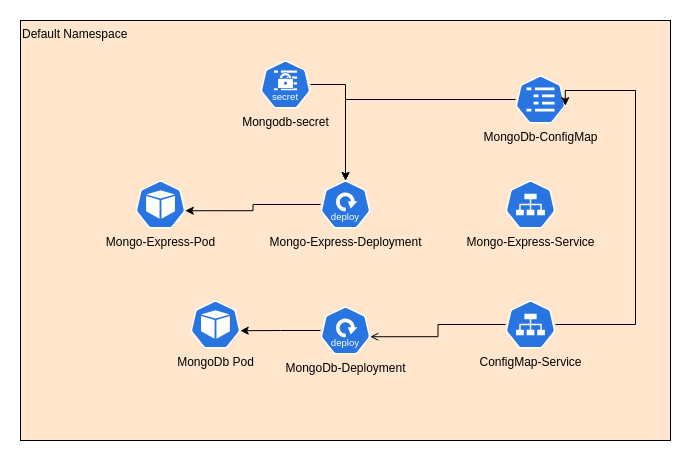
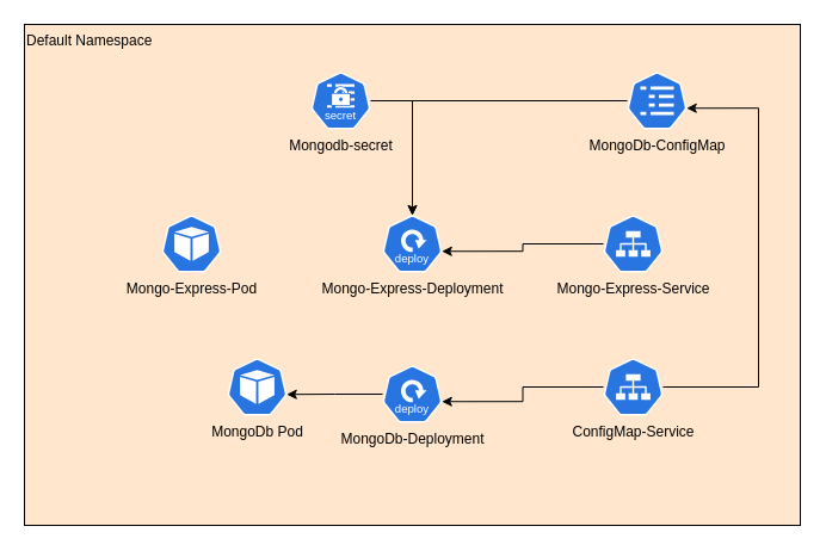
  <mxCell id="0" />
  <mxCell id="1" parent="0" />
  <mxCell id="2" value="&lt;div style=&quot;&quot;&gt;&lt;span style=&quot;background-color: initial;&quot;&gt;Default Namespace&lt;/span&gt;&lt;/div&gt;" style="rounded=0;whiteSpace=wrap;html=1;align=left;horizontal=1;verticalAlign=top;fillColor=#ffe6cc;" vertex="1" parent="1"><mxGeometry x="20" y="20" width="650" height="420" as="geometry" /></mxCell>
  <mxCell id="3" value="MongoDb Pod" style="aspect=fixed;sketch=0;html=1;dashed=0;whitespace=wrap;verticalLabelPosition=bottom;verticalAlign=top;fillColor=#2875E2;strokeColor=#ffffff;points=[[0.005,0.63,0],[0.1,0.2,0],[0.9,0.2,0],[0.5,0,0],[0.995,0.63,0],[0.72,0.99,0],[0.5,1,0],[0.28,0.99,0]];shape=mxgraph.kubernetes.icon2;prIcon=pod" vertex="1" parent="1"><mxGeometry x="190" y="300" width="50" height="48" as="geometry" /></mxCell>
  <mxCell id="4" value="Mongo-Express-Pod" style="aspect=fixed;sketch=0;html=1;dashed=0;whitespace=wrap;verticalLabelPosition=bottom;verticalAlign=top;fillColor=#2875E2;strokeColor=#ffffff;points=[[0.005,0.63,0],[0.1,0.2,0],[0.9,0.2,0],[0.5,0,0],[0.995,0.63,0],[0.72,0.99,0],[0.5,1,0],[0.28,0.99,0]];shape=mxgraph.kubernetes.icon2;prIcon=pod" vertex="1" parent="1"><mxGeometry x="135" y="180" width="50" height="48" as="geometry" /></mxCell>
  <mxCell id="5" value="Mongodb-s&lt;span style=&quot;background-color: initial;&quot;&gt;ecret&lt;/span&gt;" style="aspect=fixed;sketch=0;html=1;dashed=0;whitespace=wrap;verticalLabelPosition=bottom;verticalAlign=top;fillColor=#2875E2;strokeColor=#ffffff;points=[[0.005,0.63,0],[0.1,0.2,0],[0.9,0.2,0],[0.5,0,0],[0.995,0.63,0],[0.72,0.99,0],[0.5,1,0],[0.28,0.99,0]];shape=mxgraph.kubernetes.icon2;kubernetesLabel=1;prIcon=secret" vertex="1" parent="1"><mxGeometry x="260" y="60" width="50" height="48" as="geometry" /></mxCell>
  <mxCell id="6" value="MongoDb-Deployment" style="aspect=fixed;sketch=0;html=1;dashed=0;whitespace=wrap;verticalLabelPosition=bottom;verticalAlign=top;fillColor=#2875E2;strokeColor=#ffffff;points=[[0.005,0.63,0],[0.1,0.2,0],[0.9,0.2,0],[0.5,0,0],[0.995,0.63,0],[0.72,0.99,0],[0.5,1,0],[0.28,0.99,0]];shape=mxgraph.kubernetes.icon2;kubernetesLabel=1;prIcon=deploy" vertex="1" parent="1"><mxGeometry x="320" y="306" width="50" height="48" as="geometry" /></mxCell>
  <mxCell id="7" value="Mongo-Express-Service" style="aspect=fixed;sketch=0;html=1;dashed=0;whitespace=wrap;verticalLabelPosition=bottom;verticalAlign=top;fillColor=#2875E2;strokeColor=#ffffff;points=[[0.005,0.63,0],[0.1,0.2,0],[0.9,0.2,0],[0.5,0,0],[0.995,0.63,0],[0.72,0.99,0],[0.5,1,0],[0.28,0.99,0]];shape=mxgraph.kubernetes.icon2;prIcon=svc" vertex="1" parent="1"><mxGeometry x="505" y="180" width="50" height="48" as="geometry" /></mxCell>
  <mxCell id="8" value="ConfigMap-Service" style="aspect=fixed;sketch=0;html=1;dashed=0;whitespace=wrap;verticalLabelPosition=bottom;verticalAlign=top;fillColor=#2875E2;strokeColor=#ffffff;points=[[0.005,0.63,0],[0.1,0.2,0],[0.9,0.2,0],[0.5,0,0],[0.995,0.63,0],[0.72,0.99,0],[0.5,1,0],[0.28,0.99,0]];shape=mxgraph.kubernetes.icon2;prIcon=svc" vertex="1" parent="1"><mxGeometry x="505" y="300" width="50" height="48" as="geometry" /></mxCell>
  <mxCell id="9" value="Mongo-Express-Deployment" style="aspect=fixed;sketch=0;html=1;dashed=0;whitespace=wrap;verticalLabelPosition=bottom;verticalAlign=top;fillColor=#2875E2;strokeColor=#ffffff;points=[[0.005,0.63,0],[0.1,0.2,0],[0.9,0.2,0],[0.5,0,0],[0.995,0.63,0],[0.72,0.99,0],[0.5,1,0],[0.28,0.99,0]];shape=mxgraph.kubernetes.icon2;kubernetesLabel=1;prIcon=deploy" vertex="1" parent="1"><mxGeometry x="320" y="180" width="50" height="48" as="geometry" /></mxCell>
- <mxCell id="10" value="MongoDb-ConfigMap" style="aspect=fixed;sketch=0;html=1;dashed=0;whitespace=wrap;verticalLabelPosition=bottom;verticalAlign=top;fillColor=#2875E2;strokeColor=#ffffff;points=[[0.005,0.63,0],[0.1,0.2,0],[0.9,0.2,0],[0.5,0,0],[0.995,0.63,0],[0.72,0.99,0],[0.5,1,0],[0.28,0.99,0]];shape=mxgraph.kubernetes.icon2;prIcon=cm" vertex="1" parent="1"><mxGeometry x="515" y="75" width="50" height="48" as="geometry" /></mxCell>
+ <mxCell id="10" value="MongoDb-ConfigMap" style="aspect=fixed;sketch=0;html=1;dashed=0;whitespace=wrap;verticalLabelPosition=bottom;verticalAlign=top;fillColor=#2875E2;strokeColor=#ffffff;points=[[0.005,0.63,0],[0.1,0.2,0],[0.9,0.2,0],[0.5,0,0],[0.995,0.63,0],[0.72,0.99,0],[0.5,1,0],[0.28,0.99,0]];shape=mxgraph.kubernetes.icon2;prIcon=cm" vertex="1" parent="1"><mxGeometry x="525" y="60" width="50" height="48" as="geometry" /></mxCell>
  <mxCell id="11" style="edgeStyle=orthogonalEdgeStyle;rounded=0;orthogonalLoop=1;jettySize=auto;html=1;entryX=0.995;entryY=0.63;entryDx=0;entryDy=0;entryPerimeter=0;" edge="1" parent="1" source="6" target="3"><mxGeometry relative="1" as="geometry" /></mxCell>
- <mxCell id="12" style="edgeStyle=orthogonalEdgeStyle;rounded=0;orthogonalLoop=1;jettySize=auto;html=1;entryX=0.995;entryY=0.63;entryDx=0;entryDy=0;entryPerimeter=0;endArrow=open;" edge="1" parent="1" source="8" target="6"><mxGeometry relative="1" as="geometry" /></mxCell>
- <mxCell id="13" style="edgeStyle=orthogonalEdgeStyle;rounded=0;orthogonalLoop=1;jettySize=auto;html=1;entryX=0.995;entryY=0.63;entryDx=0;entryDy=0;entryPerimeter=0;" edge="1" parent="1" source="9" target="4"><mxGeometry relative="1" as="geometry" /></mxCell>
+ <mxCell id="12" style="edgeStyle=orthogonalEdgeStyle;rounded=0;orthogonalLoop=1;jettySize=auto;html=1;entryX=0.995;entryY=0.63;entryDx=0;entryDy=0;entryPerimeter=0;" edge="1" parent="1" source="8" target="6"><mxGeometry relative="1" as="geometry" /></mxCell>
+ <mxCell id="14" style="edgeStyle=orthogonalEdgeStyle;rounded=0;orthogonalLoop=1;jettySize=auto;html=1;entryX=0.995;entryY=0.63;entryDx=0;entryDy=0;entryPerimeter=0;" edge="1" parent="1" source="7" target="9"><mxGeometry relative="1" as="geometry" /></mxCell>
  <mxCell id="15" style="edgeStyle=orthogonalEdgeStyle;rounded=0;orthogonalLoop=1;jettySize=auto;html=1;entryX=0.5;entryY=0;entryDx=0;entryDy=0;entryPerimeter=0;" edge="1" parent="1" source="5" target="9"><mxGeometry relative="1" as="geometry" /></mxCell>
  <mxCell id="16" style="edgeStyle=orthogonalEdgeStyle;rounded=0;orthogonalLoop=1;jettySize=auto;html=1;entryX=0.5;entryY=0;entryDx=0;entryDy=0;entryPerimeter=0;" edge="1" parent="1" source="10" target="9"><mxGeometry relative="1" as="geometry" /></mxCell>
  <mxCell id="17" style="edgeStyle=orthogonalEdgeStyle;rounded=0;orthogonalLoop=1;jettySize=auto;html=1;entryX=0.995;entryY=0.63;entryDx=0;entryDy=0;entryPerimeter=0;" edge="1" parent="1" source="8" target="10"><mxGeometry relative="1" as="geometry"><Array as="points"><mxPoint x="635" y="324" /><mxPoint x="635" y="90" /></Array></mxGeometry></mxCell>
